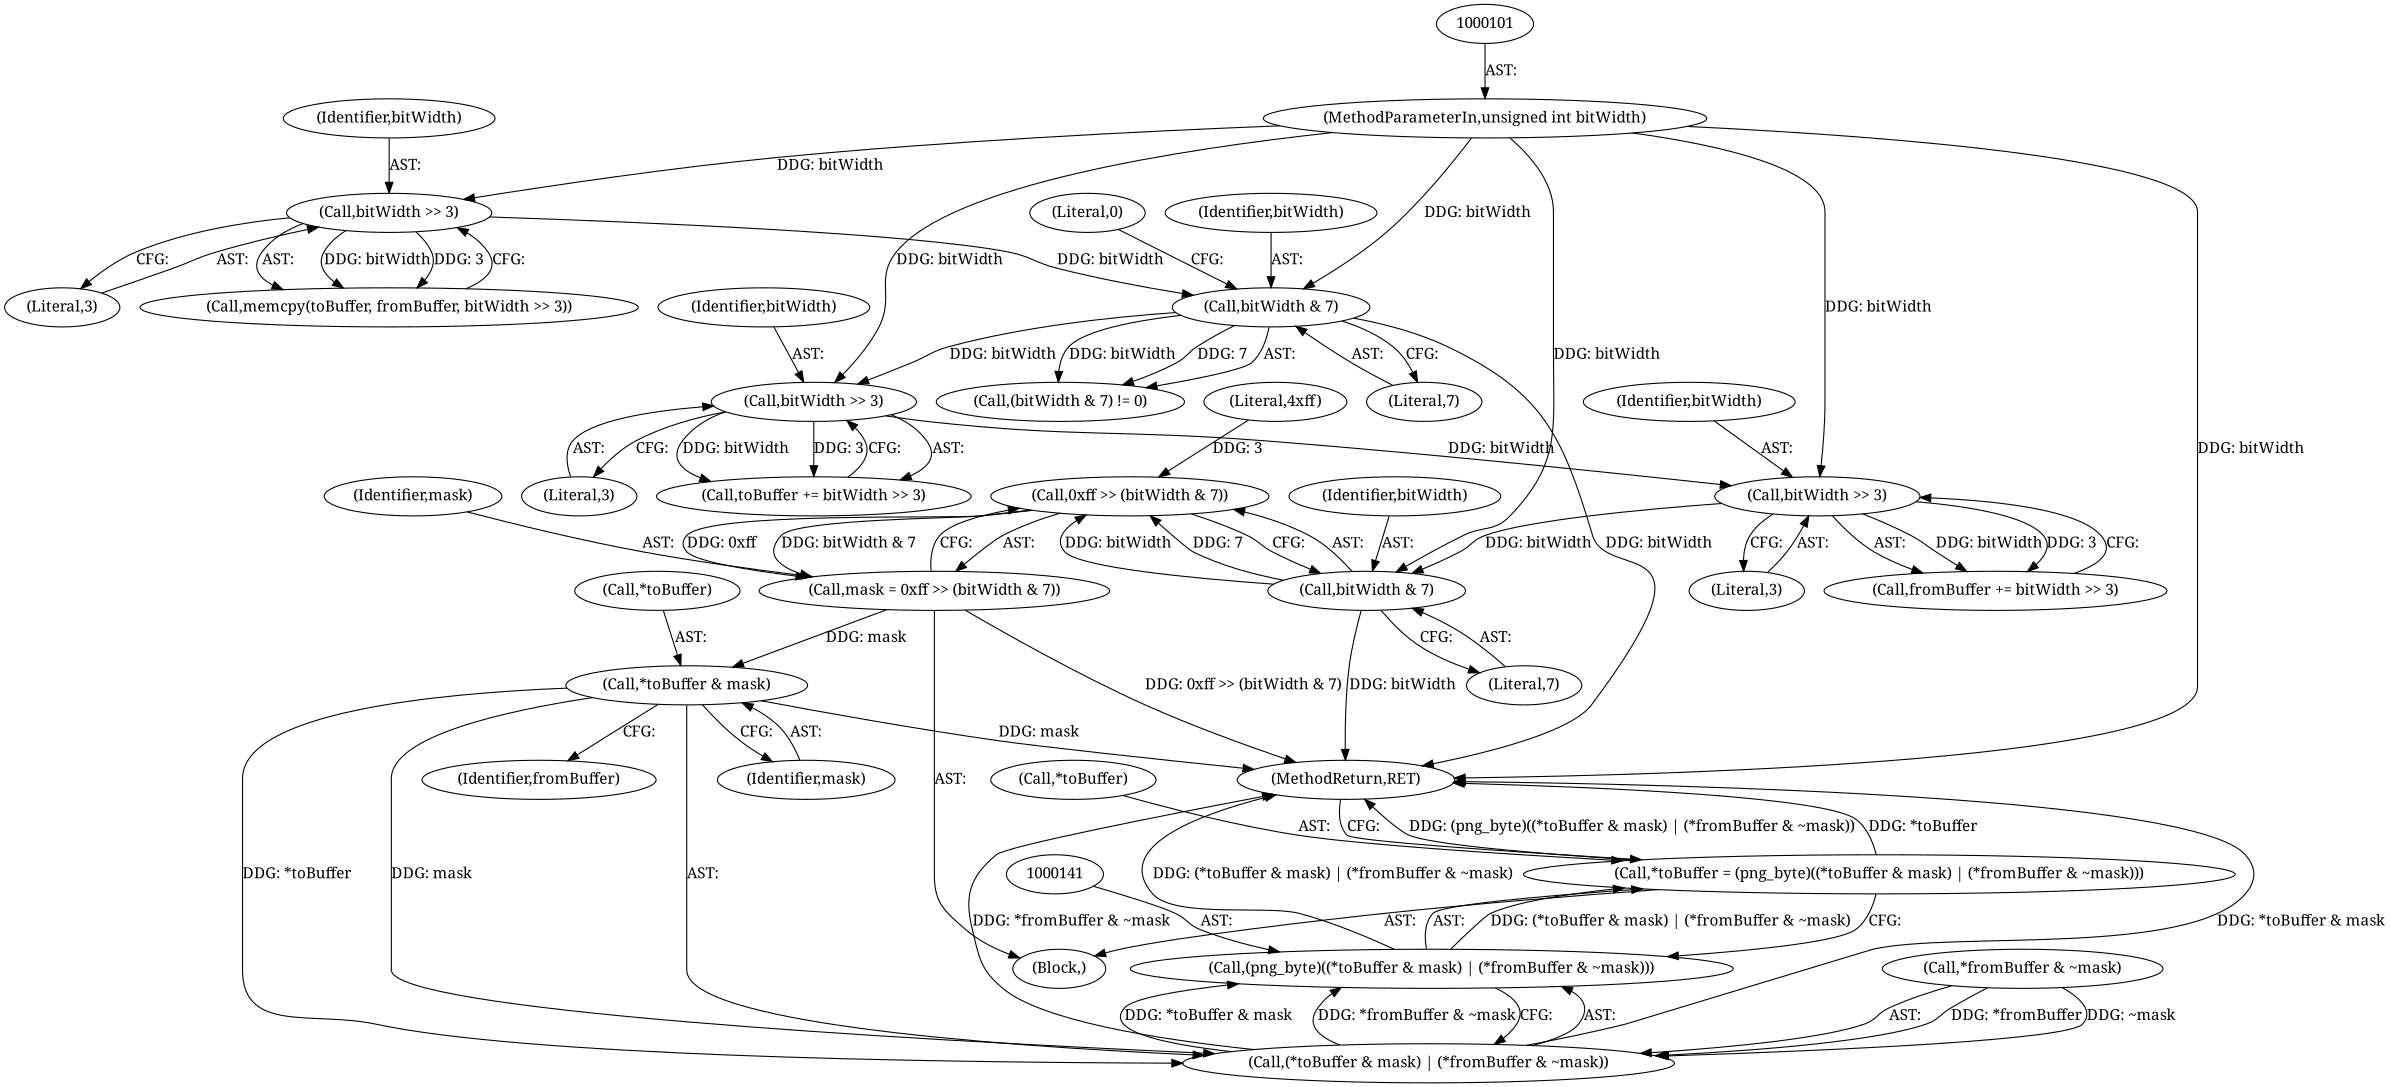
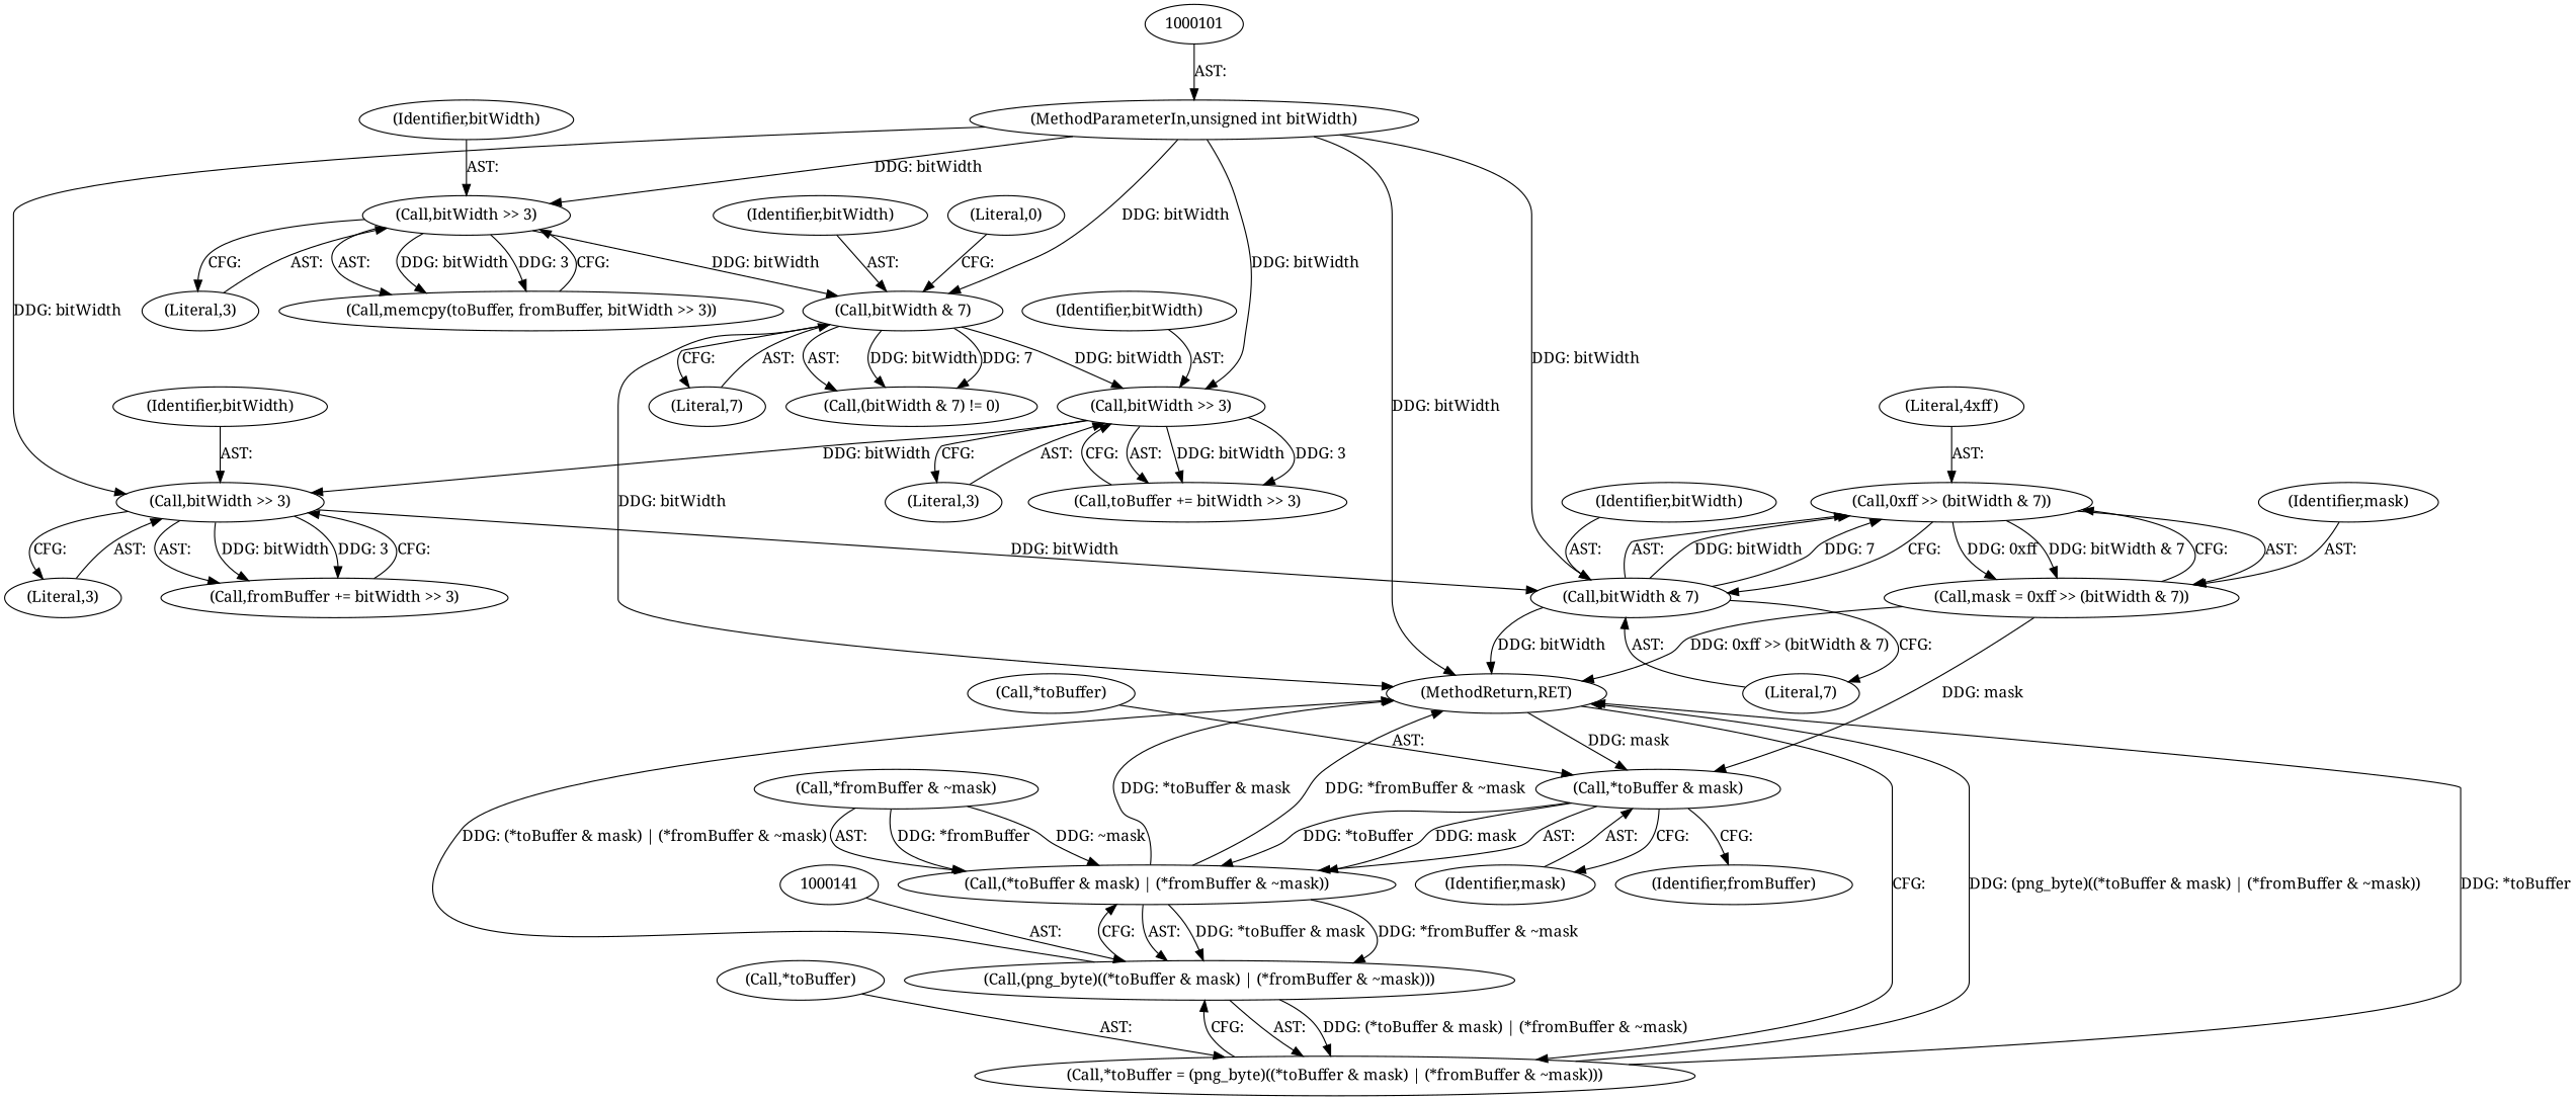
  digraph {
    fontname="Noto Serif"
    node [fontname="Noto Serif"]
    edge [fontname="Noto Serif"]
    n1 [label="(Call,0xff >> (bitWidth & 7))"]
    n2 [label="(Call,bitWidth & 7)"]
    n3 [label="(Call,mask = 0xff >> (bitWidth & 7))"]
    n4 [label="(MethodReturn,RET)"]
    n5 [label="(Literal,7)"]
    n6 [label="(Call,*toBuffer & mask)"]
-   n7 [label="(Block,)"]
    n8 [label="(Call,*toBuffer = (png_byte)((*toBuffer & mask) | (*fromBuffer & ~mask)))"]
    n9 [label="(Call,bitWidth >> 3)"]
    n10 [label="(Literal,3)"]
    n11 [label="(Call,fromBuffer += bitWidth >> 3)"]
    n12 [label="(Call,bitWidth >> 3)"]
    n13 [label="(Call,toBuffer += bitWidth >> 3)"]
    n14 [label="(Literal,3)"]
    n15 [label="(Call,bitWidth & 7)"]
    n16 [label="(Literal,7)"]
    n17 [label="(Call,(bitWidth & 7) != 0)"]
    n18 [label="(Call,bitWidth >> 3)"]
    n19 [label="(Literal,3)"]
    n20 [label="(Call,memcpy(toBuffer, fromBuffer, bitWidth >> 3))"]
    n21 [label="(MethodParameterIn,unsigned int bitWidth)"]
    1000101
    n23 [label="(Call,(*toBuffer & mask) | (*fromBuffer & ~mask))"]
    n24 [label="(Identifier,mask)"]
    n25 [label="(Identifier,fromBuffer)"]
    n26 [label="(Call,(png_byte)((*toBuffer & mask) | (*fromBuffer & ~mask)))"]
    n27 [label="(Call,*fromBuffer & ~mask)"]
    n28 [label="(Identifier,bitWidth)"]
    n29 [label="(Identifier,mask)"]
    n30 [label="(Identifier,bitWidth)"]
    n31 [label="(Identifier,bitWidth)"]
    n32 [label="(Call,*toBuffer)"]
    n33 [label="(Identifier,bitWidth)"]
    n34 [label="(Call,*toBuffer)"]
    n35 [label="(Literal,4xff)"]
    n36 [label="(Identifier,bitWidth)"]
    n37 [label="(Literal,0)"]
    1000141
    n1 -> n2 [label="CFG: "]
    n1 -> n3 [label="AST: "]
    n1 -> n3 [label="DDG: 0xff"]
    n1 -> n3 [label="DDG: bitWidth & 7"]
    n2 -> n1 [label="AST: "]
    n2 -> n1 [label="DDG: bitWidth"]
    n2 -> n1 [label="DDG: 7"]
    n2 -> n4 [label="DDG: bitWidth"]
    n2 -> n5 [label="CFG: "]
    n3 -> n1 [label="CFG: "]
    n3 -> n4 [label="DDG: 0xff >> (bitWidth & 7)"]
    n3 -> n6 [label="DDG: mask"]
-   n3 -> n7 [label="AST: "]
    n4 -> n8 [label="CFG: "]
    n5 -> n2 [label="AST: "]
-   n6 -> n4 [label="DDG: mask"]
+   n4 -> n6 [label="DDG: mask"]
    n6 -> n23 [label="AST: "]
    n6 -> n23 [label="DDG: *toBuffer"]
    n6 -> n23 [label="DDG: mask"]
    n6 -> n24 [label="CFG: "]
    n6 -> n25 [label="CFG: "]
    n8 -> n4 [label="DDG: (png_byte)((*toBuffer & mask) | (*fromBuffer & ~mask))"]
    n8 -> n4 [label="DDG: *toBuffer"]
-   n8 -> n7 [label="AST: "]
    n8 -> n26 [label="CFG: "]
    n9 -> n2 [label="DDG: bitWidth"]
    n9 -> n10 [label="CFG: "]
    n9 -> n11 [label="AST: "]
    n9 -> n11 [label="DDG: bitWidth"]
    n9 -> n11 [label="DDG: 3"]
    n10 -> n9 [label="AST: "]
    n11 -> n9 [label="CFG: "]
    n12 -> n9 [label="DDG: bitWidth"]
    n12 -> n13 [label="AST: "]
    n12 -> n13 [label="DDG: bitWidth"]
    n12 -> n13 [label="DDG: 3"]
    n12 -> n14 [label="CFG: "]
    n13 -> n12 [label="CFG: "]
    n14 -> n12 [label="AST: "]
    n15 -> n4 [label="DDG: bitWidth"]
    n15 -> n12 [label="DDG: bitWidth"]
    n15 -> n16 [label="CFG: "]
    n15 -> n17 [label="AST: "]
    n15 -> n17 [label="DDG: bitWidth"]
    n15 -> n17 [label="DDG: 7"]
    n16 -> n15 [label="AST: "]
    n18 -> n15 [label="DDG: bitWidth"]
    n18 -> n19 [label="CFG: "]
    n18 -> n20 [label="AST: "]
    n18 -> n20 [label="DDG: bitWidth"]
    n18 -> n20 [label="DDG: 3"]
    n19 -> n18 [label="AST: "]
    n20 -> n18 [label="CFG: "]
    n21 -> n2 [label="DDG: bitWidth"]
    n21 -> n4 [label="DDG: bitWidth"]
    n21 -> n9 [label="DDG: bitWidth"]
    n21 -> n12 [label="DDG: bitWidth"]
    n21 -> n15 [label="DDG: bitWidth"]
    n21 -> n18 [label="DDG: bitWidth"]
    1000101 -> n21 [label="AST: "]
    n23 -> n4 [label="DDG: *toBuffer & mask"]
    n23 -> n4 [label="DDG: *fromBuffer & ~mask"]
    n23 -> n26 [label="AST: "]
    n23 -> n26 [label="DDG: *toBuffer & mask"]
    n23 -> n26 [label="DDG: *fromBuffer & ~mask"]
    n24 -> n6 [label="AST: "]
    n26 -> n4 [label="DDG: (*toBuffer & mask) | (*fromBuffer & ~mask)"]
    n26 -> n8 [label="AST: "]
    n26 -> n8 [label="DDG: (*toBuffer & mask) | (*fromBuffer & ~mask)"]
    n26 -> n23 [label="CFG: "]
    n27 -> n23 [label="AST: "]
    n27 -> n23 [label="DDG: *fromBuffer"]
    n27 -> n23 [label="DDG: ~mask"]
    n28 -> n18 [label="AST: "]
    n29 -> n3 [label="AST: "]
    n30 -> n15 [label="AST: "]
    n31 -> n9 [label="AST: "]
    n32 -> n8 [label="AST: "]
    n33 -> n12 [label="AST: "]
    n34 -> n6 [label="AST: "]
-   n35 -> n1 [label="DDG: 3"]
+   n35 -> n1 [label="AST: "]
    n36 -> n2 [label="AST: "]
    n37 -> n15 [label="CFG: "]
    1000141 -> n26 [label="AST: "]
  }
